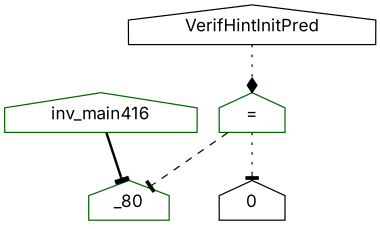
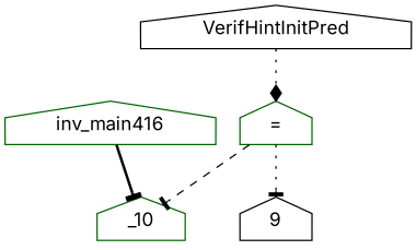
  digraph {
    fontname=Inter
    node [color=darkgreen fontname=Inter shape=house]
    edge [arrowhead=tee fontname=Inter style=dotted]
    n1 [label=inv_main416]
-   n2 [label=_80]
+   n2 [label=_10]
    n3 [color=black label=VerifHintInitPred]
    n4 [label="="]
-   n5 [color=black label=0]
+   n5 [color=black label=9]
    n1 -> n2 [style=bold]
    n3 -> n4 [arrowhead=diamond]
    n4 -> n2 [style=dashed]
    n4 -> n5
  }
